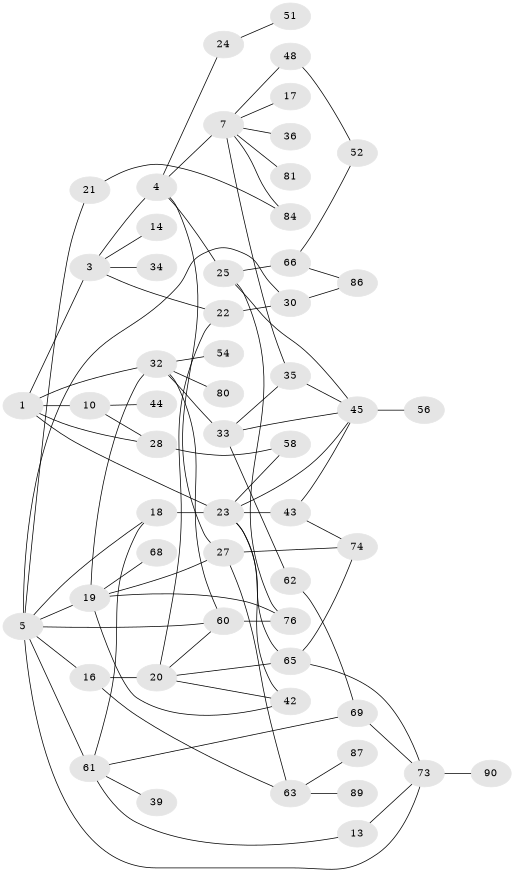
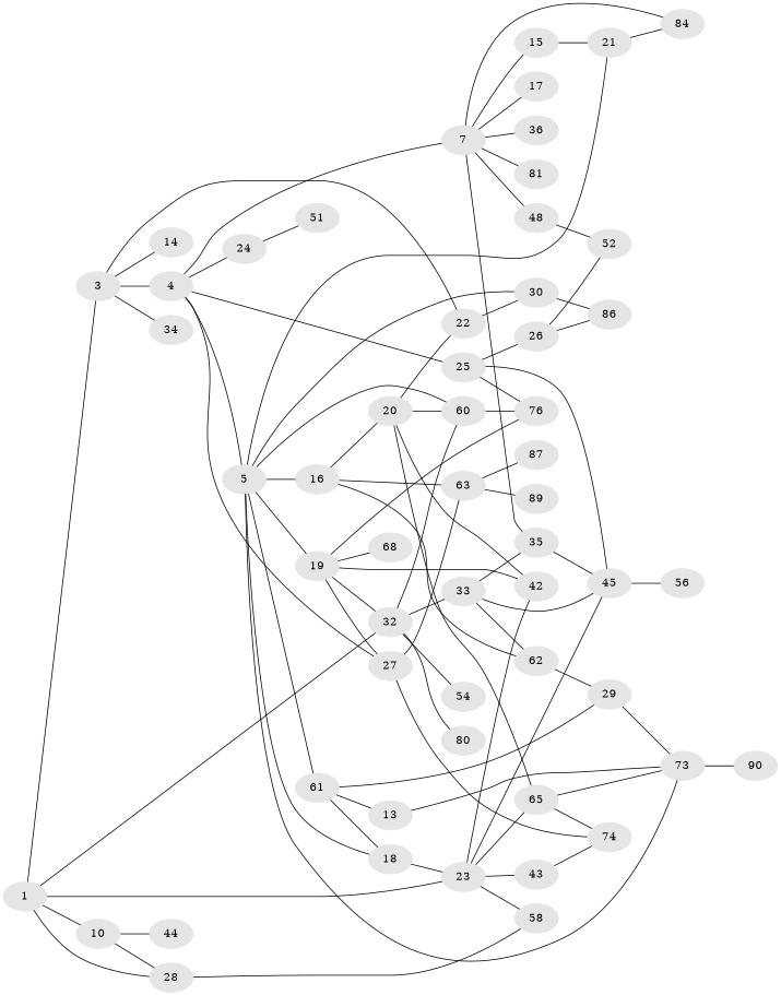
  graph {
    rankdir=LR
    node [color=gray90 style=filled]
    1 [super="+2"]
    3 [super="+9"]
    10 [super="+12"]
    23 [super="+29"]
    28
    32 [super="+46"]
    4 [super="+6"]
    14
    22 [super="+37"]
    34 [super="+49"]
    44 [super="+64"]
    42 [super="+59"]
    65
    43 [super="+72"]
    45 [super="+53"]
    58
    60 [super="+79"]
    33 [super="+38"]
    54
    80
    5 [super="+8"]
    7 [super="+67"]
    24 [super="+91"]
    25
    27
    30 [super="+31"]
    n27 [label=61 super="+40"]
    16
    18 [super="+55"]
    19 [super="+61"]
    21 [super="+57"]
    73 [super="+83"]
+   15
    17 [super="+85"]
    35 [super="+41"]
    36
    48
    81
    84
    51
    76 [super="+88"]
-   26 [super="+47" label=66]
+   26 [super="+47"]
    63 [super="+66"]
    74 [super="+78"]
    13 [super="+71"]
-   39
-   69
+   69 [label=29]
    20 [super="+75"]
    62
    68
    86
    90
    52 [super="+77"]
    87
    89
    56
    1 -- 3
    1 -- 10
    1 -- 23
    1 -- 28
    1 -- 32
    3 -- 4
    3 -- 14
    3 -- 22
    3 -- 34
    10 -- 28
    10 -- 44
    23 -- 42
    23 -- 65
    23 -- 43
    23 -- 45
    23 -- 58
    28 -- 58
    32 -- 60
    32 -- 33
    32 -- 54
    32 -- 80
+   4 -- 5
    4 -- 7
    4 -- 24
    4 -- 25
    4 -- 27
    22 -- 30
    65 -- 73
    65 -- 74
-   43 -- 45
    43 -- 74
    45 -- 56
    60 -- 76
    33 -- 45
    33 -- 35
    33 -- 62
    5 -- 60
    5 -- 30
    5 -- n27
    5 -- 16
    5 -- 18
    5 -- 19
    5 -- 21
    5 -- 73
+   7 -- 15
    7 -- 17
    7 -- 35
    7 -- 36
    7 -- 48
    7 -- 81
    7 -- 84
    24 -- 51
    25 -- 45
    25 -- 76
    25 -- 26
    27 -- 63
    27 -- 74
    30 -- 86
    n27 -- 18
    n27 -- 13
-   n27 -- 39
    n27 -- 69
    16 -- 63
    16 -- 20
+   16 -- 62
    18 -- 23
    19 -- 32
    19 -- 42
    19 -- 27
    19 -- 76
    19 -- 68
    21 -- 84
    73 -- 90
+   15 -- 21
    35 -- 45
    48 -- 52
    26 -- 86
    26 -- 52
    63 -- 87
    63 -- 89
    13 -- 73
    69 -- 73
    20 -- 22
    20 -- 42
    20 -- 65
    20 -- 60
    62 -- 69
  }
